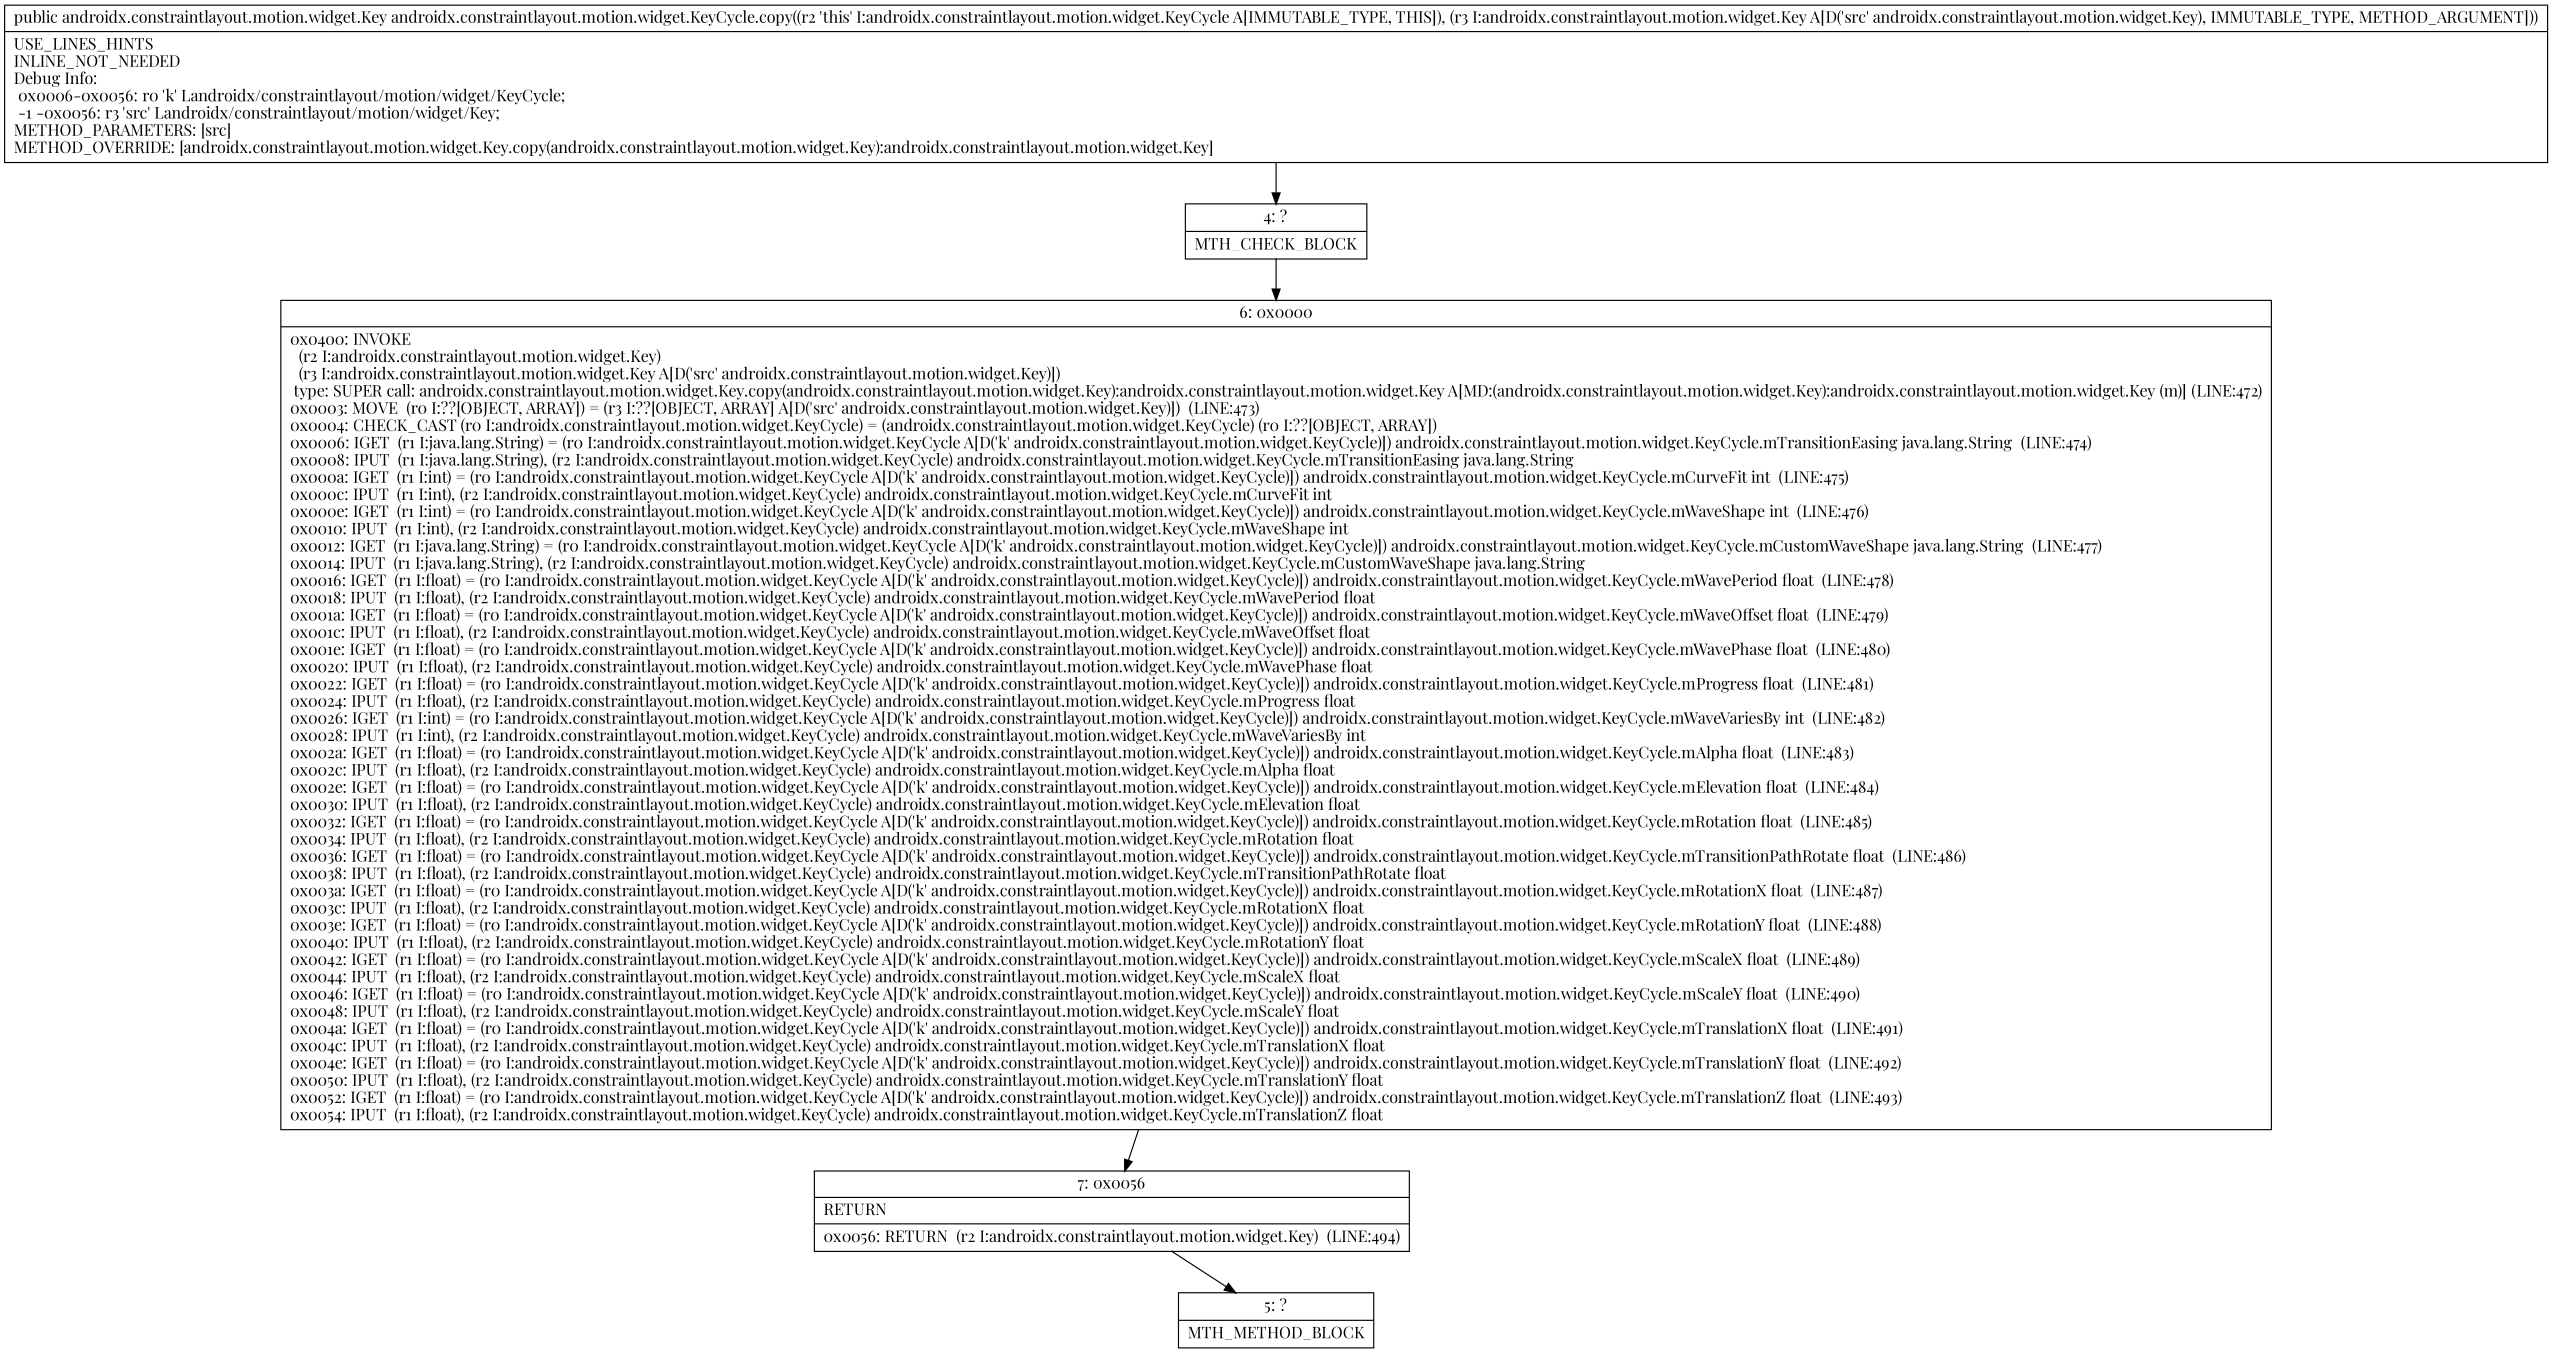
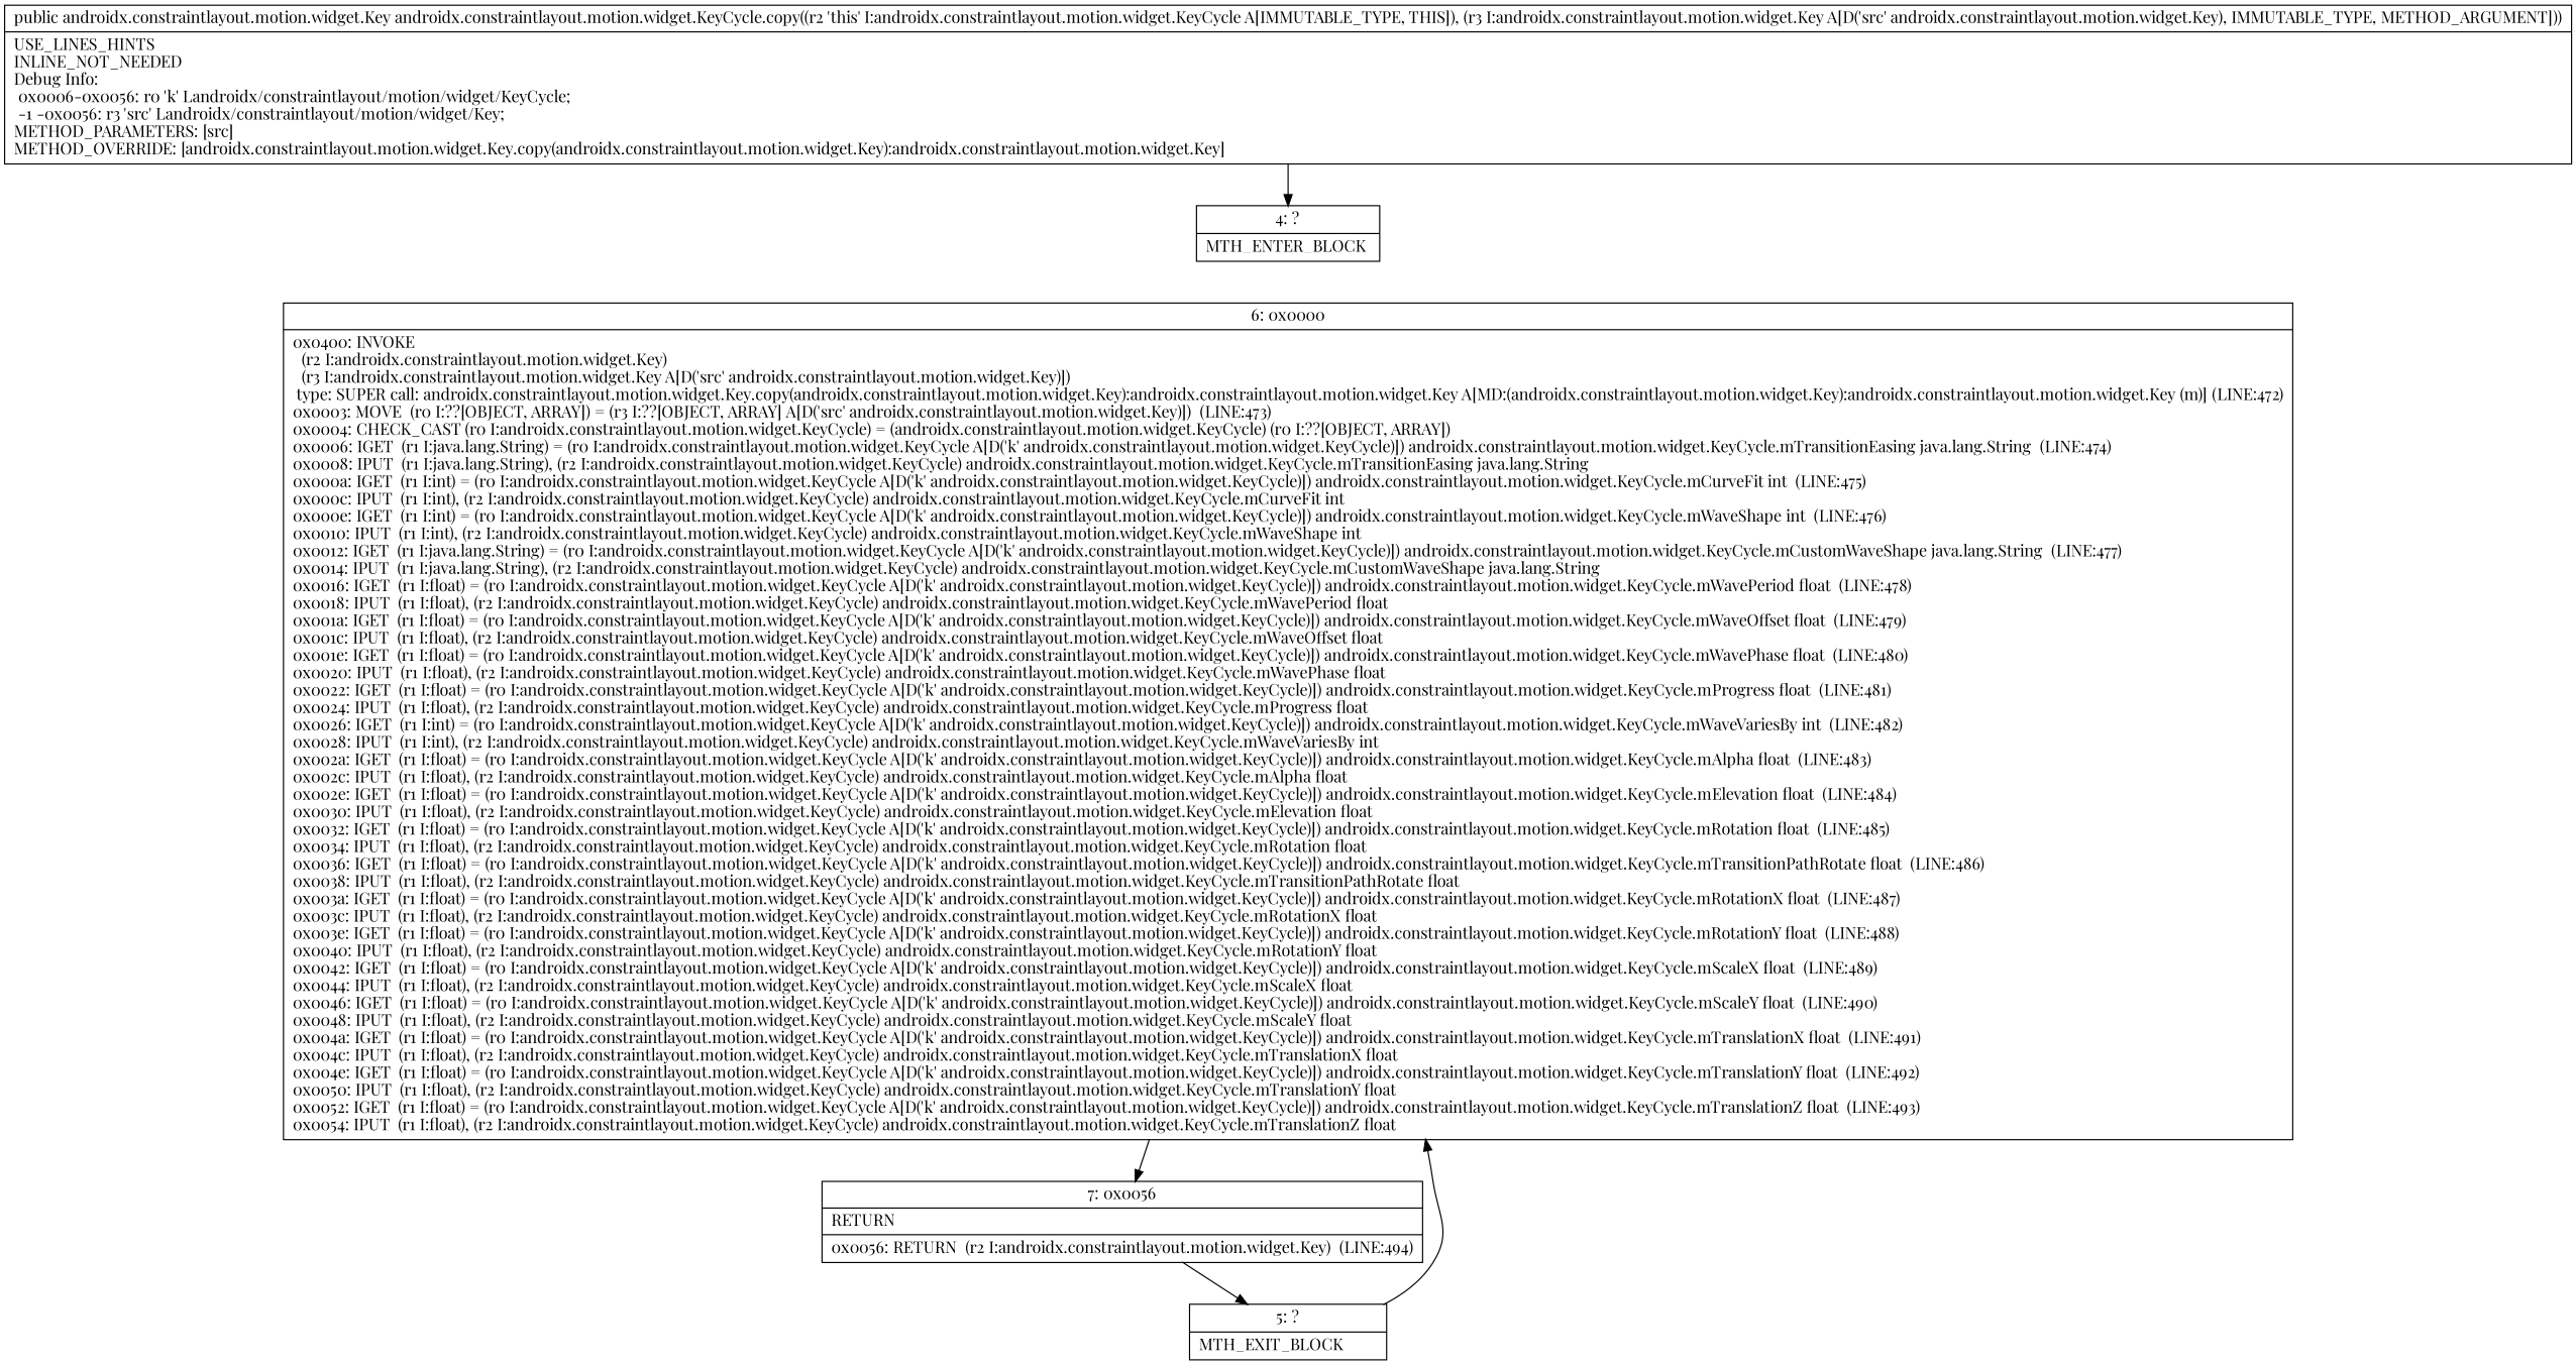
  digraph {
    fontname="Playfair Display"
    node [fontname="Playfair Display" shape=record]
    edge [fontname="Playfair Display"]
-   n1 [label="{4\:\ ?|MTH_CHECK_BLOCK\l}"]
+   n1 [label="{4\:\ ?|MTH_ENTER_BLOCK\l}"]
    n2 [label="{6\:\ 0x0000|0x0400: INVOKE  \l  (r2 I:androidx.constraintlayout.motion.widget.Key)\l  (r3 I:androidx.constraintlayout.motion.widget.Key A[D('src' androidx.constraintlayout.motion.widget.Key)])\l type: SUPER call: androidx.constraintlayout.motion.widget.Key.copy(androidx.constraintlayout.motion.widget.Key):androidx.constraintlayout.motion.widget.Key A[MD:(androidx.constraintlayout.motion.widget.Key):androidx.constraintlayout.motion.widget.Key (m)] (LINE:472)\l0x0003: MOVE  (r0 I:??[OBJECT, ARRAY]) = (r3 I:??[OBJECT, ARRAY] A[D('src' androidx.constraintlayout.motion.widget.Key)])  (LINE:473)\l0x0004: CHECK_CAST (r0 I:androidx.constraintlayout.motion.widget.KeyCycle) = (androidx.constraintlayout.motion.widget.KeyCycle) (r0 I:??[OBJECT, ARRAY]) \l0x0006: IGET  (r1 I:java.lang.String) = (r0 I:androidx.constraintlayout.motion.widget.KeyCycle A[D('k' androidx.constraintlayout.motion.widget.KeyCycle)]) androidx.constraintlayout.motion.widget.KeyCycle.mTransitionEasing java.lang.String  (LINE:474)\l0x0008: IPUT  (r1 I:java.lang.String), (r2 I:androidx.constraintlayout.motion.widget.KeyCycle) androidx.constraintlayout.motion.widget.KeyCycle.mTransitionEasing java.lang.String \l0x000a: IGET  (r1 I:int) = (r0 I:androidx.constraintlayout.motion.widget.KeyCycle A[D('k' androidx.constraintlayout.motion.widget.KeyCycle)]) androidx.constraintlayout.motion.widget.KeyCycle.mCurveFit int  (LINE:475)\l0x000c: IPUT  (r1 I:int), (r2 I:androidx.constraintlayout.motion.widget.KeyCycle) androidx.constraintlayout.motion.widget.KeyCycle.mCurveFit int \l0x000e: IGET  (r1 I:int) = (r0 I:androidx.constraintlayout.motion.widget.KeyCycle A[D('k' androidx.constraintlayout.motion.widget.KeyCycle)]) androidx.constraintlayout.motion.widget.KeyCycle.mWaveShape int  (LINE:476)\l0x0010: IPUT  (r1 I:int), (r2 I:androidx.constraintlayout.motion.widget.KeyCycle) androidx.constraintlayout.motion.widget.KeyCycle.mWaveShape int \l0x0012: IGET  (r1 I:java.lang.String) = (r0 I:androidx.constraintlayout.motion.widget.KeyCycle A[D('k' androidx.constraintlayout.motion.widget.KeyCycle)]) androidx.constraintlayout.motion.widget.KeyCycle.mCustomWaveShape java.lang.String  (LINE:477)\l0x0014: IPUT  (r1 I:java.lang.String), (r2 I:androidx.constraintlayout.motion.widget.KeyCycle) androidx.constraintlayout.motion.widget.KeyCycle.mCustomWaveShape java.lang.String \l0x0016: IGET  (r1 I:float) = (r0 I:androidx.constraintlayout.motion.widget.KeyCycle A[D('k' androidx.constraintlayout.motion.widget.KeyCycle)]) androidx.constraintlayout.motion.widget.KeyCycle.mWavePeriod float  (LINE:478)\l0x0018: IPUT  (r1 I:float), (r2 I:androidx.constraintlayout.motion.widget.KeyCycle) androidx.constraintlayout.motion.widget.KeyCycle.mWavePeriod float \l0x001a: IGET  (r1 I:float) = (r0 I:androidx.constraintlayout.motion.widget.KeyCycle A[D('k' androidx.constraintlayout.motion.widget.KeyCycle)]) androidx.constraintlayout.motion.widget.KeyCycle.mWaveOffset float  (LINE:479)\l0x001c: IPUT  (r1 I:float), (r2 I:androidx.constraintlayout.motion.widget.KeyCycle) androidx.constraintlayout.motion.widget.KeyCycle.mWaveOffset float \l0x001e: IGET  (r1 I:float) = (r0 I:androidx.constraintlayout.motion.widget.KeyCycle A[D('k' androidx.constraintlayout.motion.widget.KeyCycle)]) androidx.constraintlayout.motion.widget.KeyCycle.mWavePhase float  (LINE:480)\l0x0020: IPUT  (r1 I:float), (r2 I:androidx.constraintlayout.motion.widget.KeyCycle) androidx.constraintlayout.motion.widget.KeyCycle.mWavePhase float \l0x0022: IGET  (r1 I:float) = (r0 I:androidx.constraintlayout.motion.widget.KeyCycle A[D('k' androidx.constraintlayout.motion.widget.KeyCycle)]) androidx.constraintlayout.motion.widget.KeyCycle.mProgress float  (LINE:481)\l0x0024: IPUT  (r1 I:float), (r2 I:androidx.constraintlayout.motion.widget.KeyCycle) androidx.constraintlayout.motion.widget.KeyCycle.mProgress float \l0x0026: IGET  (r1 I:int) = (r0 I:androidx.constraintlayout.motion.widget.KeyCycle A[D('k' androidx.constraintlayout.motion.widget.KeyCycle)]) androidx.constraintlayout.motion.widget.KeyCycle.mWaveVariesBy int  (LINE:482)\l0x0028: IPUT  (r1 I:int), (r2 I:androidx.constraintlayout.motion.widget.KeyCycle) androidx.constraintlayout.motion.widget.KeyCycle.mWaveVariesBy int \l0x002a: IGET  (r1 I:float) = (r0 I:androidx.constraintlayout.motion.widget.KeyCycle A[D('k' androidx.constraintlayout.motion.widget.KeyCycle)]) androidx.constraintlayout.motion.widget.KeyCycle.mAlpha float  (LINE:483)\l0x002c: IPUT  (r1 I:float), (r2 I:androidx.constraintlayout.motion.widget.KeyCycle) androidx.constraintlayout.motion.widget.KeyCycle.mAlpha float \l0x002e: IGET  (r1 I:float) = (r0 I:androidx.constraintlayout.motion.widget.KeyCycle A[D('k' androidx.constraintlayout.motion.widget.KeyCycle)]) androidx.constraintlayout.motion.widget.KeyCycle.mElevation float  (LINE:484)\l0x0030: IPUT  (r1 I:float), (r2 I:androidx.constraintlayout.motion.widget.KeyCycle) androidx.constraintlayout.motion.widget.KeyCycle.mElevation float \l0x0032: IGET  (r1 I:float) = (r0 I:androidx.constraintlayout.motion.widget.KeyCycle A[D('k' androidx.constraintlayout.motion.widget.KeyCycle)]) androidx.constraintlayout.motion.widget.KeyCycle.mRotation float  (LINE:485)\l0x0034: IPUT  (r1 I:float), (r2 I:androidx.constraintlayout.motion.widget.KeyCycle) androidx.constraintlayout.motion.widget.KeyCycle.mRotation float \l0x0036: IGET  (r1 I:float) = (r0 I:androidx.constraintlayout.motion.widget.KeyCycle A[D('k' androidx.constraintlayout.motion.widget.KeyCycle)]) androidx.constraintlayout.motion.widget.KeyCycle.mTransitionPathRotate float  (LINE:486)\l0x0038: IPUT  (r1 I:float), (r2 I:androidx.constraintlayout.motion.widget.KeyCycle) androidx.constraintlayout.motion.widget.KeyCycle.mTransitionPathRotate float \l0x003a: IGET  (r1 I:float) = (r0 I:androidx.constraintlayout.motion.widget.KeyCycle A[D('k' androidx.constraintlayout.motion.widget.KeyCycle)]) androidx.constraintlayout.motion.widget.KeyCycle.mRotationX float  (LINE:487)\l0x003c: IPUT  (r1 I:float), (r2 I:androidx.constraintlayout.motion.widget.KeyCycle) androidx.constraintlayout.motion.widget.KeyCycle.mRotationX float \l0x003e: IGET  (r1 I:float) = (r0 I:androidx.constraintlayout.motion.widget.KeyCycle A[D('k' androidx.constraintlayout.motion.widget.KeyCycle)]) androidx.constraintlayout.motion.widget.KeyCycle.mRotationY float  (LINE:488)\l0x0040: IPUT  (r1 I:float), (r2 I:androidx.constraintlayout.motion.widget.KeyCycle) androidx.constraintlayout.motion.widget.KeyCycle.mRotationY float \l0x0042: IGET  (r1 I:float) = (r0 I:androidx.constraintlayout.motion.widget.KeyCycle A[D('k' androidx.constraintlayout.motion.widget.KeyCycle)]) androidx.constraintlayout.motion.widget.KeyCycle.mScaleX float  (LINE:489)\l0x0044: IPUT  (r1 I:float), (r2 I:androidx.constraintlayout.motion.widget.KeyCycle) androidx.constraintlayout.motion.widget.KeyCycle.mScaleX float \l0x0046: IGET  (r1 I:float) = (r0 I:androidx.constraintlayout.motion.widget.KeyCycle A[D('k' androidx.constraintlayout.motion.widget.KeyCycle)]) androidx.constraintlayout.motion.widget.KeyCycle.mScaleY float  (LINE:490)\l0x0048: IPUT  (r1 I:float), (r2 I:androidx.constraintlayout.motion.widget.KeyCycle) androidx.constraintlayout.motion.widget.KeyCycle.mScaleY float \l0x004a: IGET  (r1 I:float) = (r0 I:androidx.constraintlayout.motion.widget.KeyCycle A[D('k' androidx.constraintlayout.motion.widget.KeyCycle)]) androidx.constraintlayout.motion.widget.KeyCycle.mTranslationX float  (LINE:491)\l0x004c: IPUT  (r1 I:float), (r2 I:androidx.constraintlayout.motion.widget.KeyCycle) androidx.constraintlayout.motion.widget.KeyCycle.mTranslationX float \l0x004e: IGET  (r1 I:float) = (r0 I:androidx.constraintlayout.motion.widget.KeyCycle A[D('k' androidx.constraintlayout.motion.widget.KeyCycle)]) androidx.constraintlayout.motion.widget.KeyCycle.mTranslationY float  (LINE:492)\l0x0050: IPUT  (r1 I:float), (r2 I:androidx.constraintlayout.motion.widget.KeyCycle) androidx.constraintlayout.motion.widget.KeyCycle.mTranslationY float \l0x0052: IGET  (r1 I:float) = (r0 I:androidx.constraintlayout.motion.widget.KeyCycle A[D('k' androidx.constraintlayout.motion.widget.KeyCycle)]) androidx.constraintlayout.motion.widget.KeyCycle.mTranslationZ float  (LINE:493)\l0x0054: IPUT  (r1 I:float), (r2 I:androidx.constraintlayout.motion.widget.KeyCycle) androidx.constraintlayout.motion.widget.KeyCycle.mTranslationZ float \l}"]
    n3 [label="{7\:\ 0x0056|RETURN\l|0x0056: RETURN  (r2 I:androidx.constraintlayout.motion.widget.Key)  (LINE:494)\l}"]
-   n4 [label="{5\:\ ?|MTH_METHOD_BLOCK\l}"]
+   n4 [label="{5\:\ ?|MTH_EXIT_BLOCK\l}"]
    n5 [label="{public androidx.constraintlayout.motion.widget.Key androidx.constraintlayout.motion.widget.KeyCycle.copy((r2 'this' I:androidx.constraintlayout.motion.widget.KeyCycle A[IMMUTABLE_TYPE, THIS]), (r3 I:androidx.constraintlayout.motion.widget.Key A[D('src' androidx.constraintlayout.motion.widget.Key), IMMUTABLE_TYPE, METHOD_ARGUMENT]))  | USE_LINES_HINTS\lINLINE_NOT_NEEDED\lDebug Info:\l  0x0006\-0x0056: r0 'k' Landroidx\/constraintlayout\/motion\/widget\/KeyCycle;\l  \-1 \-0x0056: r3 'src' Landroidx\/constraintlayout\/motion\/widget\/Key;\lMETHOD_PARAMETERS: [src]\lMETHOD_OVERRIDE: [androidx.constraintlayout.motion.widget.Key.copy(androidx.constraintlayout.motion.widget.Key):androidx.constraintlayout.motion.widget.Key]\l}"]
-   n1 -> n2
+   n4 -> n2
    n2 -> n3
    n3 -> n4
    n5 -> n1
  }
